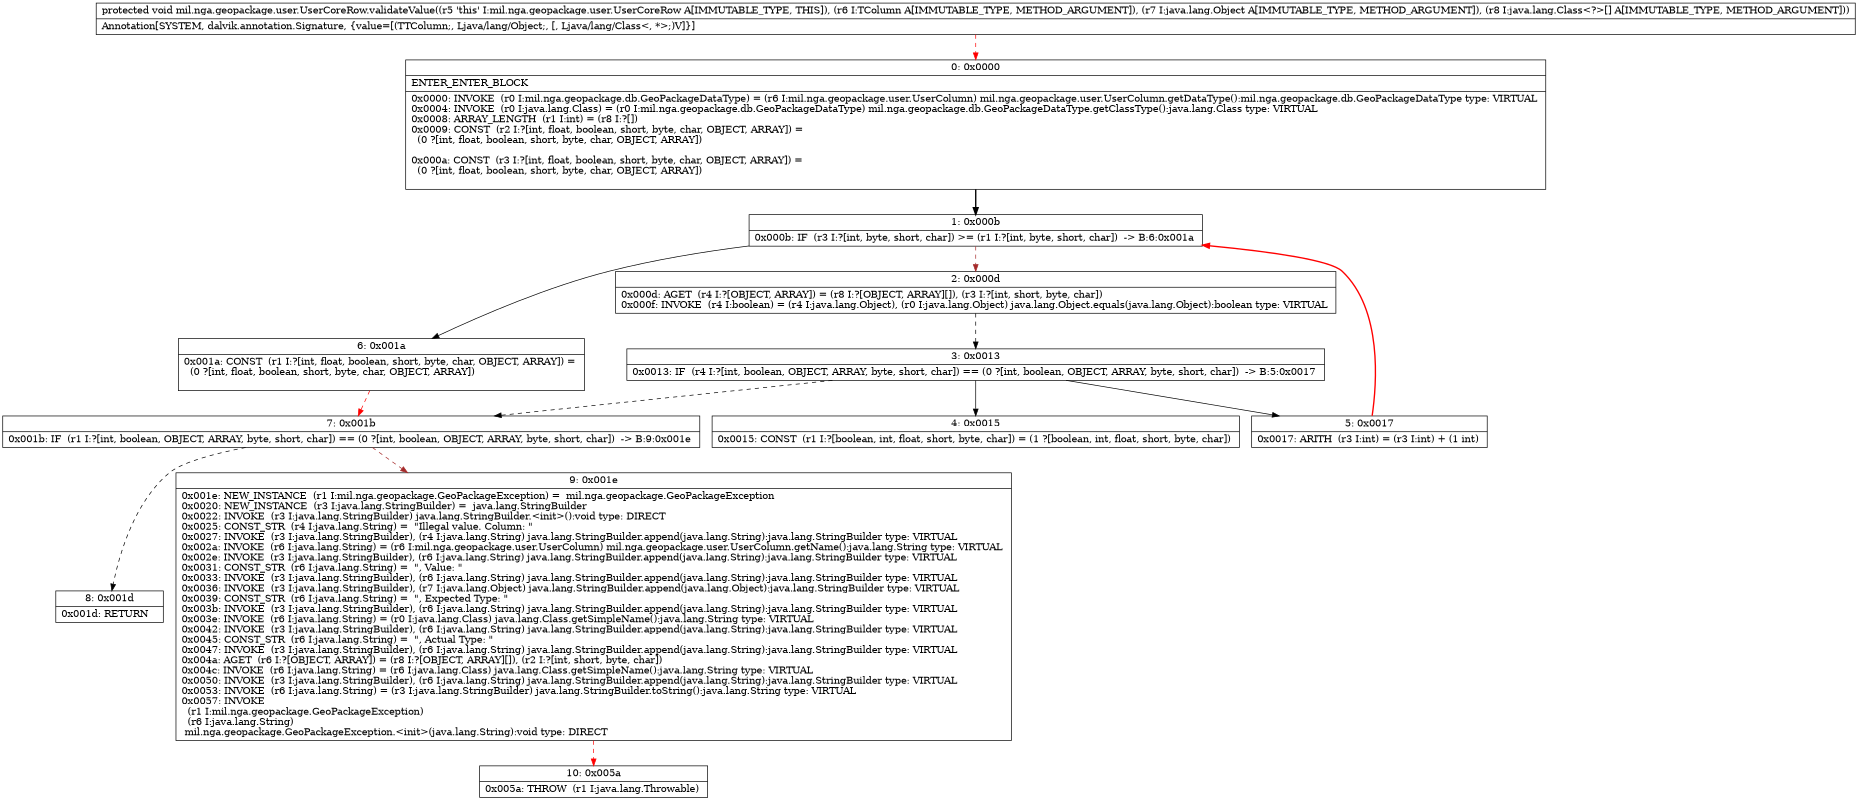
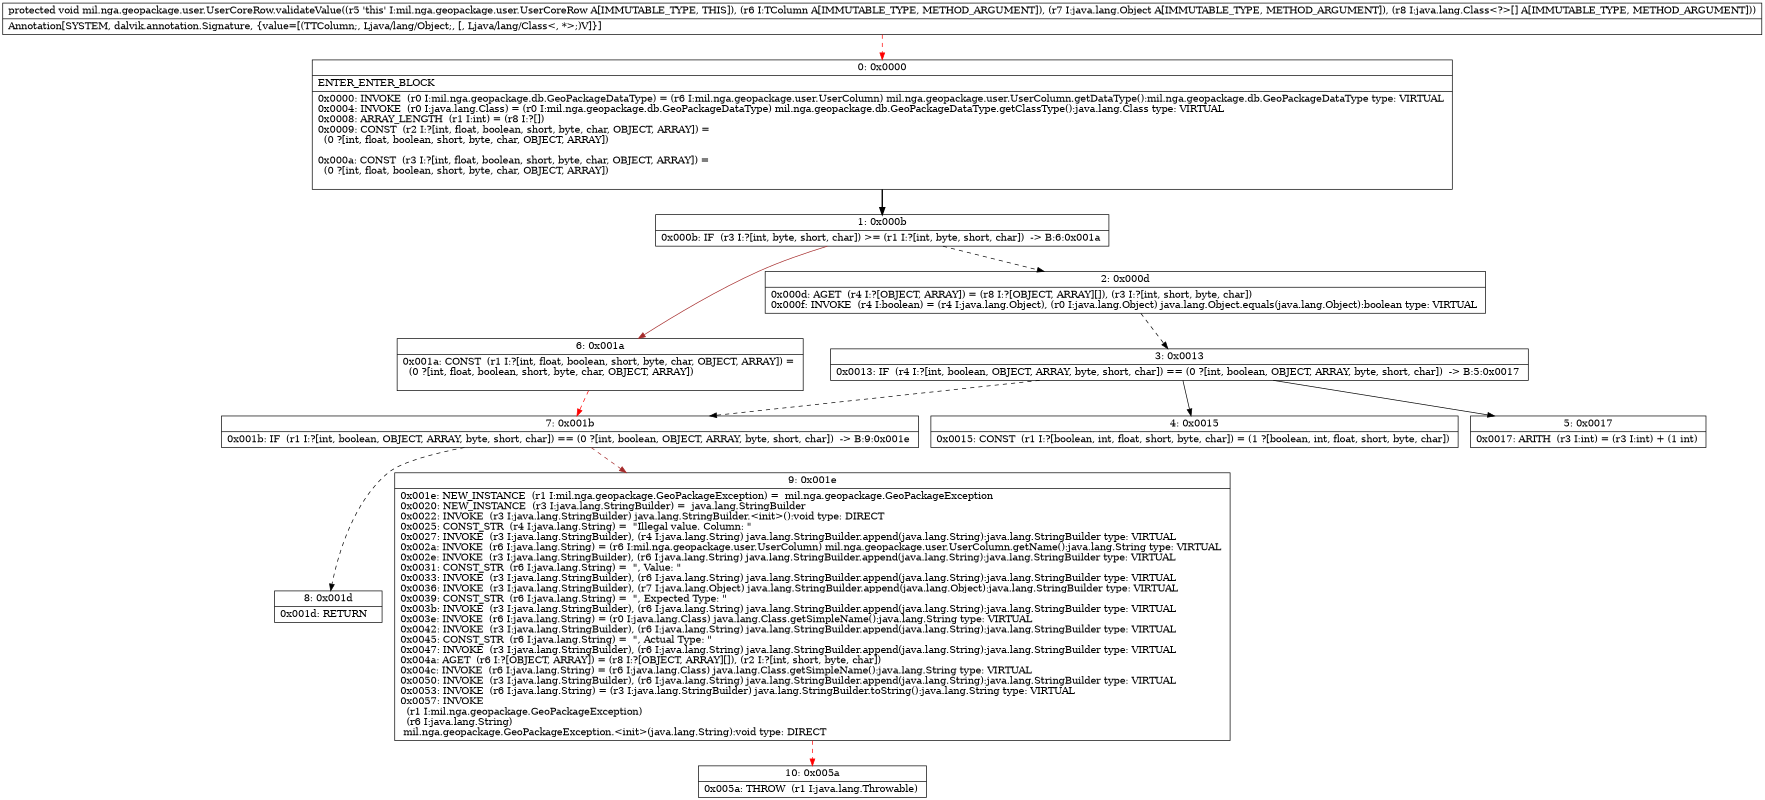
  digraph {
    node [shape=record]
    edge [color=black style=dashed]
    n1 [label="{0\:\ 0x0000|ENTER_ENTER_BLOCK\l|0x0000: INVOKE  (r0 I:mil.nga.geopackage.db.GeoPackageDataType) = (r6 I:mil.nga.geopackage.user.UserColumn) mil.nga.geopackage.user.UserColumn.getDataType():mil.nga.geopackage.db.GeoPackageDataType type: VIRTUAL \l0x0004: INVOKE  (r0 I:java.lang.Class) = (r0 I:mil.nga.geopackage.db.GeoPackageDataType) mil.nga.geopackage.db.GeoPackageDataType.getClassType():java.lang.Class type: VIRTUAL \l0x0008: ARRAY_LENGTH  (r1 I:int) = (r8 I:?[]) \l0x0009: CONST  (r2 I:?[int, float, boolean, short, byte, char, OBJECT, ARRAY]) = \l  (0 ?[int, float, boolean, short, byte, char, OBJECT, ARRAY])\l \l0x000a: CONST  (r3 I:?[int, float, boolean, short, byte, char, OBJECT, ARRAY]) = \l  (0 ?[int, float, boolean, short, byte, char, OBJECT, ARRAY])\l \l}"]
    n2 [label="{1\:\ 0x000b|0x000b: IF  (r3 I:?[int, byte, short, char]) \>= (r1 I:?[int, byte, short, char])  \-\> B:6:0x001a \l}"]
    n3 [label="{2\:\ 0x000d|0x000d: AGET  (r4 I:?[OBJECT, ARRAY]) = (r8 I:?[OBJECT, ARRAY][]), (r3 I:?[int, short, byte, char]) \l0x000f: INVOKE  (r4 I:boolean) = (r4 I:java.lang.Object), (r0 I:java.lang.Object) java.lang.Object.equals(java.lang.Object):boolean type: VIRTUAL \l}"]
    n4 [label="{6\:\ 0x001a|0x001a: CONST  (r1 I:?[int, float, boolean, short, byte, char, OBJECT, ARRAY]) = \l  (0 ?[int, float, boolean, short, byte, char, OBJECT, ARRAY])\l \l}"]
    n5 [label="{3\:\ 0x0013|0x0013: IF  (r4 I:?[int, boolean, OBJECT, ARRAY, byte, short, char]) == (0 ?[int, boolean, OBJECT, ARRAY, byte, short, char])  \-\> B:5:0x0017 \l}"]
    n6 [label="{7\:\ 0x001b|0x001b: IF  (r1 I:?[int, boolean, OBJECT, ARRAY, byte, short, char]) == (0 ?[int, boolean, OBJECT, ARRAY, byte, short, char])  \-\> B:9:0x001e \l}"]
    n7 [label="{4\:\ 0x0015|0x0015: CONST  (r1 I:?[boolean, int, float, short, byte, char]) = (1 ?[boolean, int, float, short, byte, char]) \l}"]
    n8 [label="{5\:\ 0x0017|0x0017: ARITH  (r3 I:int) = (r3 I:int) + (1 int) \l}"]
    n9 [label="{8\:\ 0x001d|0x001d: RETURN   \l}"]
    n10 [label="{9\:\ 0x001e|0x001e: NEW_INSTANCE  (r1 I:mil.nga.geopackage.GeoPackageException) =  mil.nga.geopackage.GeoPackageException \l0x0020: NEW_INSTANCE  (r3 I:java.lang.StringBuilder) =  java.lang.StringBuilder \l0x0022: INVOKE  (r3 I:java.lang.StringBuilder) java.lang.StringBuilder.\<init\>():void type: DIRECT \l0x0025: CONST_STR  (r4 I:java.lang.String) =  \"Illegal value. Column: \" \l0x0027: INVOKE  (r3 I:java.lang.StringBuilder), (r4 I:java.lang.String) java.lang.StringBuilder.append(java.lang.String):java.lang.StringBuilder type: VIRTUAL \l0x002a: INVOKE  (r6 I:java.lang.String) = (r6 I:mil.nga.geopackage.user.UserColumn) mil.nga.geopackage.user.UserColumn.getName():java.lang.String type: VIRTUAL \l0x002e: INVOKE  (r3 I:java.lang.StringBuilder), (r6 I:java.lang.String) java.lang.StringBuilder.append(java.lang.String):java.lang.StringBuilder type: VIRTUAL \l0x0031: CONST_STR  (r6 I:java.lang.String) =  \", Value: \" \l0x0033: INVOKE  (r3 I:java.lang.StringBuilder), (r6 I:java.lang.String) java.lang.StringBuilder.append(java.lang.String):java.lang.StringBuilder type: VIRTUAL \l0x0036: INVOKE  (r3 I:java.lang.StringBuilder), (r7 I:java.lang.Object) java.lang.StringBuilder.append(java.lang.Object):java.lang.StringBuilder type: VIRTUAL \l0x0039: CONST_STR  (r6 I:java.lang.String) =  \", Expected Type: \" \l0x003b: INVOKE  (r3 I:java.lang.StringBuilder), (r6 I:java.lang.String) java.lang.StringBuilder.append(java.lang.String):java.lang.StringBuilder type: VIRTUAL \l0x003e: INVOKE  (r6 I:java.lang.String) = (r0 I:java.lang.Class) java.lang.Class.getSimpleName():java.lang.String type: VIRTUAL \l0x0042: INVOKE  (r3 I:java.lang.StringBuilder), (r6 I:java.lang.String) java.lang.StringBuilder.append(java.lang.String):java.lang.StringBuilder type: VIRTUAL \l0x0045: CONST_STR  (r6 I:java.lang.String) =  \", Actual Type: \" \l0x0047: INVOKE  (r3 I:java.lang.StringBuilder), (r6 I:java.lang.String) java.lang.StringBuilder.append(java.lang.String):java.lang.StringBuilder type: VIRTUAL \l0x004a: AGET  (r6 I:?[OBJECT, ARRAY]) = (r8 I:?[OBJECT, ARRAY][]), (r2 I:?[int, short, byte, char]) \l0x004c: INVOKE  (r6 I:java.lang.String) = (r6 I:java.lang.Class) java.lang.Class.getSimpleName():java.lang.String type: VIRTUAL \l0x0050: INVOKE  (r3 I:java.lang.StringBuilder), (r6 I:java.lang.String) java.lang.StringBuilder.append(java.lang.String):java.lang.StringBuilder type: VIRTUAL \l0x0053: INVOKE  (r6 I:java.lang.String) = (r3 I:java.lang.StringBuilder) java.lang.StringBuilder.toString():java.lang.String type: VIRTUAL \l0x0057: INVOKE  \l  (r1 I:mil.nga.geopackage.GeoPackageException)\l  (r6 I:java.lang.String)\l mil.nga.geopackage.GeoPackageException.\<init\>(java.lang.String):void type: DIRECT \l}"]
    n11 [label="{10\:\ 0x005a|0x005a: THROW  (r1 I:java.lang.Throwable) \l}"]
    n12 [label="{protected void mil.nga.geopackage.user.UserCoreRow.validateValue((r5 'this' I:mil.nga.geopackage.user.UserCoreRow A[IMMUTABLE_TYPE, THIS]), (r6 I:TColumn A[IMMUTABLE_TYPE, METHOD_ARGUMENT]), (r7 I:java.lang.Object A[IMMUTABLE_TYPE, METHOD_ARGUMENT]), (r8 I:java.lang.Class\<?\>[] A[IMMUTABLE_TYPE, METHOD_ARGUMENT]))  | Annotation[SYSTEM, dalvik.annotation.Signature, \{value=[(TTColumn;, Ljava\/lang\/Object;, [, Ljava\/lang\/Class\<, *\>;)V]\}]\l}"]
    n1 -> n2 [style=bold]
-   n2 -> n3 [color=brown]
-   n2 -> n4 [style=solid]
+   n2 -> n3
+   n2 -> n4 [color=brown style=solid]
    n3 -> n5
    n4 -> n6 [color=red]
    n5 -> n6
    n5 -> n7 [style=solid]
    n5 -> n8 [style=solid]
    n6 -> n9
    n6 -> n10 [color=brown]
-   n8 -> n2 [color=red style=bold]
    n10 -> n11 [color=red]
    n12 -> n1 [color=red]
  }
